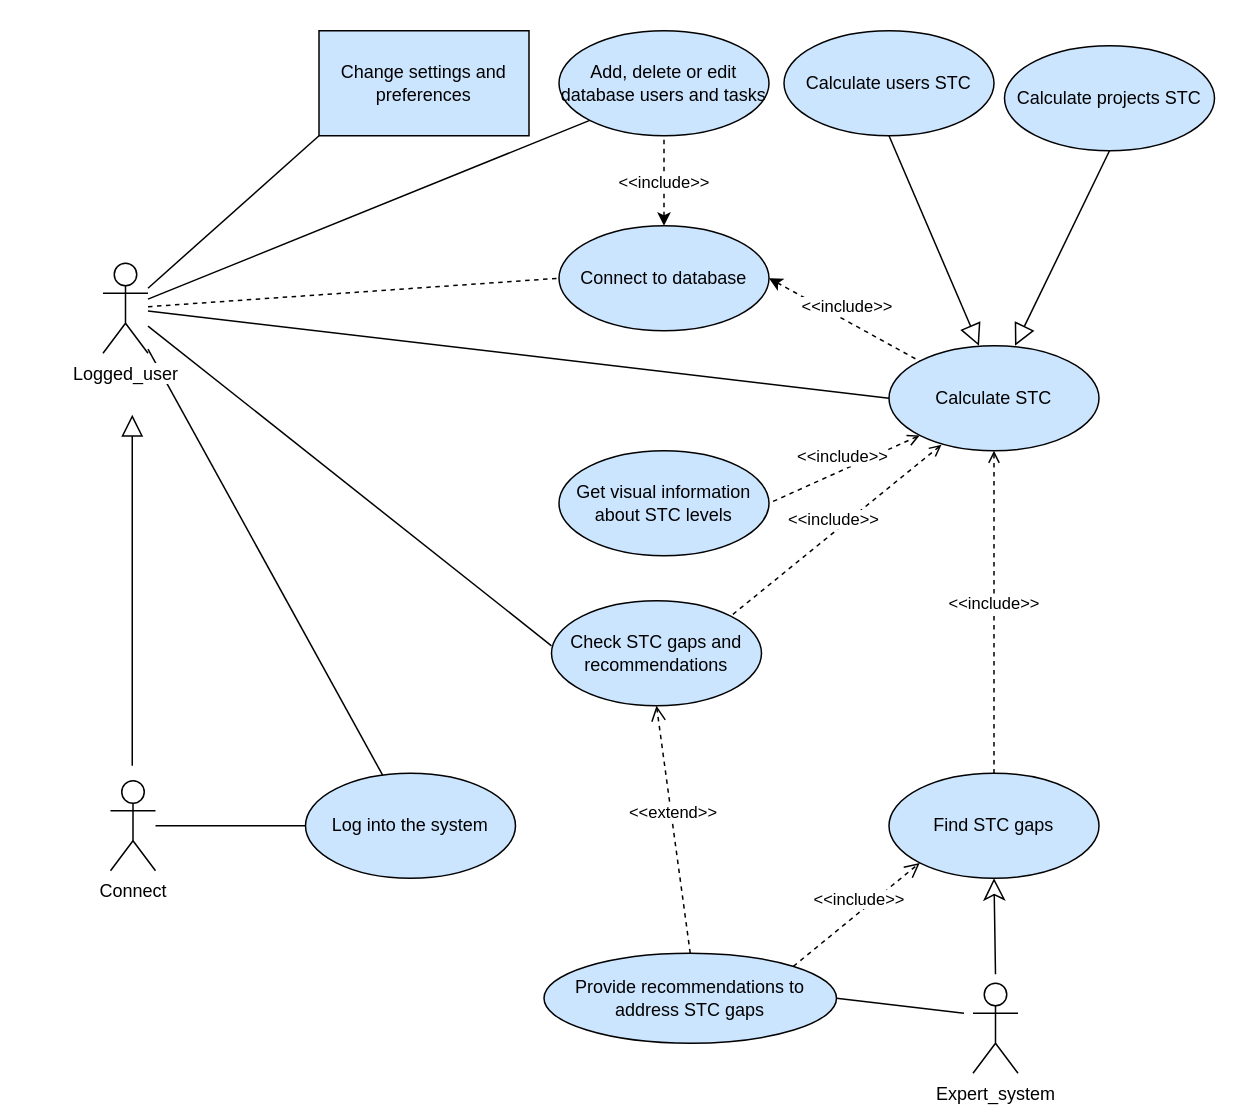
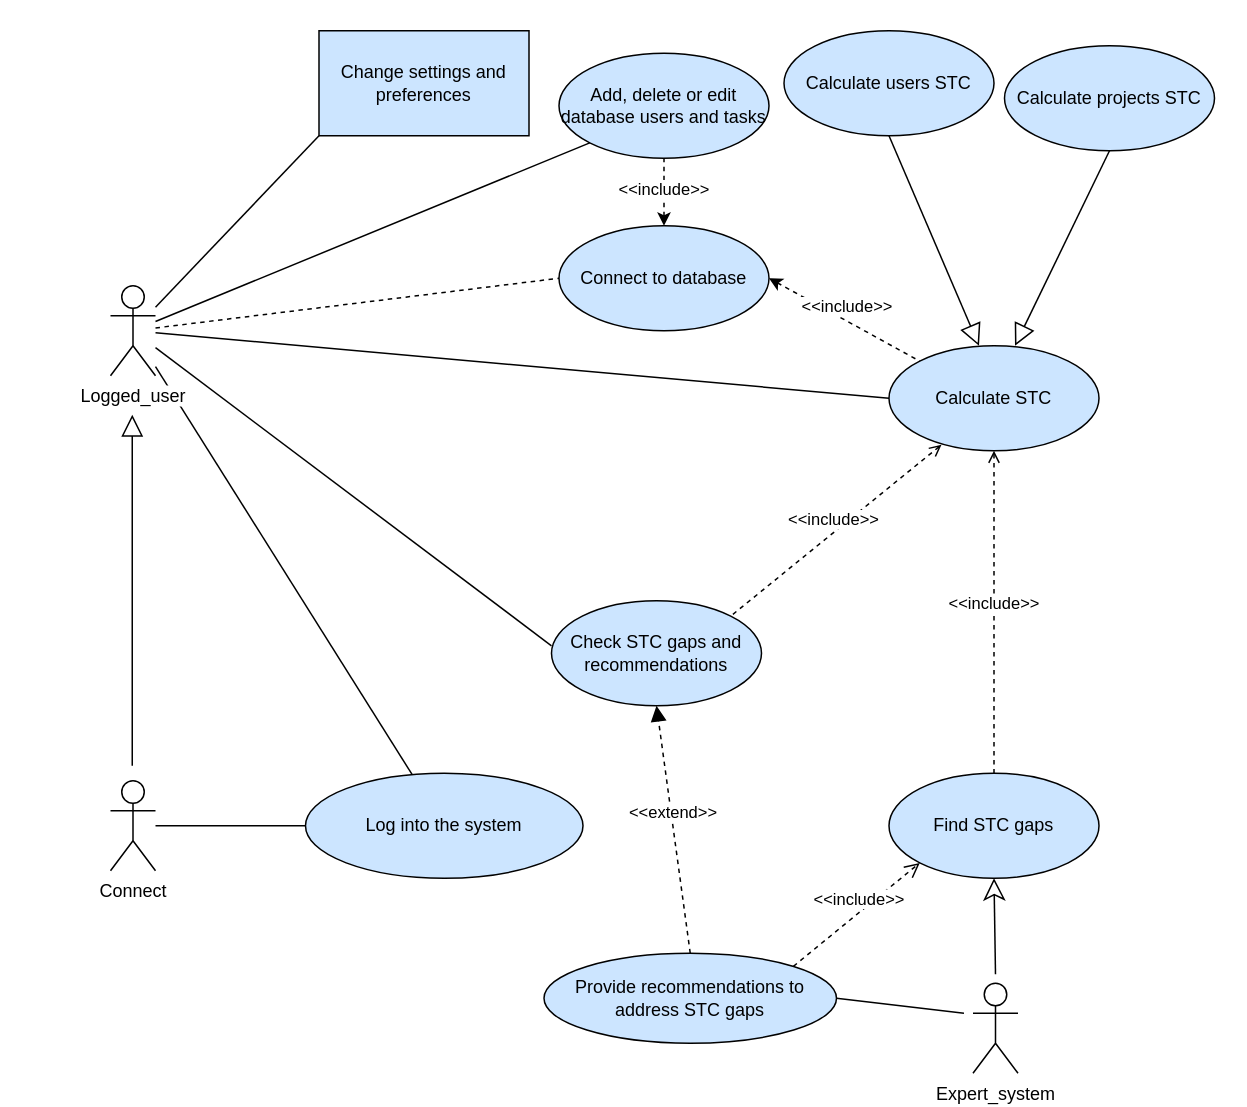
  <mxCell id="0" />
  <mxCell id="1" parent="0" />
  <mxCell id="2" value="" style="edgeStyle=orthogonalEdgeStyle;rounded=0;orthogonalLoop=1;jettySize=auto;html=1;endArrow=none;endFill=0;" edge="1" parent="1" source="4" target="5"><mxGeometry relative="1" as="geometry" /></mxCell>
  <mxCell id="3" style="edgeStyle=none;rounded=0;orthogonalLoop=1;jettySize=auto;html=1;endArrow=block;endFill=0;strokeWidth=1;endSize=12;" edge="1" parent="1"><mxGeometry relative="1" as="geometry"><mxPoint x="87.5" y="510" as="sourcePoint" /><mxPoint x="87.5" y="276" as="targetPoint" /></mxGeometry></mxCell>
  <mxCell id="4" value="Connect" style="shape=umlActor;verticalLabelPosition=bottom;labelBackgroundColor=#ffffff;verticalAlign=top;html=1;" vertex="1" parent="1"><mxGeometry x="73" y="520" width="30" height="60" as="geometry" /></mxCell>
- <mxCell id="5" value="Log into the system" style="ellipse;whiteSpace=wrap;html=1;fillColor=#CCE5FF;" vertex="1" parent="1"><mxGeometry x="203" y="515" width="140" height="70" as="geometry" /></mxCell>
+ <mxCell id="5" value="Log into the system" style="ellipse;whiteSpace=wrap;html=1;fillColor=#CCE5FF;" vertex="1" parent="1"><mxGeometry x="203" y="515" width="185" height="70" as="geometry" /></mxCell>
  <mxCell id="6" value="Connect to database" style="ellipse;whiteSpace=wrap;html=1;fillColor=#CCE5FF;" vertex="1" parent="1"><mxGeometry x="372" y="150" width="140" height="70" as="geometry" /></mxCell>
  <mxCell id="7" value="Calculate STC" style="ellipse;whiteSpace=wrap;html=1;fillColor=#CCE5FF;" vertex="1" parent="1"><mxGeometry x="592" y="230" width="140" height="70" as="geometry" /></mxCell>
- <mxCell id="8" value="Get visual information about STC levels" style="ellipse;whiteSpace=wrap;html=1;fillColor=#CCE5FF;" vertex="1" parent="1"><mxGeometry x="372" y="300" width="140" height="70" as="geometry" /></mxCell>
  <mxCell id="9" value="Check STC gaps and recommendations" style="ellipse;whiteSpace=wrap;html=1;fillColor=#CCE5FF;" vertex="1" parent="1"><mxGeometry x="367" y="400" width="140" height="70" as="geometry" /></mxCell>
  <mxCell id="10" value="Change settings and preferences" style="whiteSpace=wrap;html=1;fillColor=#CCE5FF;rounded=0;" vertex="1" parent="1"><mxGeometry x="212" y="20" width="140" height="70" as="geometry" /></mxCell>
  <mxCell id="11" value="Provide recommendations to address STC gaps" style="ellipse;whiteSpace=wrap;html=1;fillColor=#CCE5FF;" vertex="1" parent="1"><mxGeometry x="362" y="635" width="195" height="60" as="geometry" /></mxCell>
  <mxCell id="12" style="edgeStyle=none;rounded=0;orthogonalLoop=1;jettySize=auto;html=1;entryX=1;entryY=0.5;entryDx=0;entryDy=0;endArrow=none;endFill=0;" edge="1" parent="1" target="11"><mxGeometry relative="1" as="geometry"><mxPoint x="642" y="675" as="sourcePoint" /></mxGeometry></mxCell>
  <mxCell id="13" style="edgeStyle=none;rounded=0;orthogonalLoop=1;jettySize=auto;html=1;entryX=0.5;entryY=1;entryDx=0;entryDy=0;startArrow=none;startFill=0;endArrow=classic;endFill=0;endSize=12;strokeWidth=1;exitX=0.5;exitY=-0.1;exitDx=0;exitDy=0;exitPerimeter=0;" edge="1" parent="1" source="14" target="15"><mxGeometry relative="1" as="geometry" /></mxCell>
  <mxCell id="14" value="Expert_system" style="shape=umlActor;verticalLabelPosition=bottom;labelBackgroundColor=#ffffff;verticalAlign=top;html=1;" vertex="1" parent="1"><mxGeometry x="648" y="655" width="30" height="60" as="geometry" /></mxCell>
  <mxCell id="15" value="Find STC gaps" style="ellipse;whiteSpace=wrap;html=1;fillColor=#CCE5FF;" vertex="1" parent="1"><mxGeometry x="592" y="515" width="140" height="70" as="geometry" /></mxCell>
  <mxCell id="16" value="" style="rounded=0;orthogonalLoop=1;jettySize=auto;html=1;entryX=0;entryY=1;entryDx=0;entryDy=0;endArrow=none;endFill=0;" edge="1" parent="1" source="22" target="10"><mxGeometry relative="1" as="geometry"><mxPoint x="272" y="210" as="targetPoint" /></mxGeometry></mxCell>
  <mxCell id="17" style="edgeStyle=none;rounded=0;orthogonalLoop=1;jettySize=auto;html=1;entryX=0;entryY=0.5;entryDx=0;entryDy=0;endArrow=none;endFill=0;" edge="1" parent="1" source="22" target="7"><mxGeometry relative="1" as="geometry" /></mxCell>
  <mxCell id="18" style="edgeStyle=none;rounded=0;orthogonalLoop=1;jettySize=auto;html=1;endArrow=none;endFill=0;" edge="1" parent="1" source="22" target="5"><mxGeometry relative="1" as="geometry" /></mxCell>
  <mxCell id="19" style="edgeStyle=none;rounded=0;orthogonalLoop=1;jettySize=auto;html=1;entryX=0;entryY=0.5;entryDx=0;entryDy=0;endArrow=none;endFill=0;dashed=1;" edge="1" parent="1" source="22" target="6"><mxGeometry relative="1" as="geometry" /></mxCell>
  <mxCell id="20" style="edgeStyle=none;rounded=0;orthogonalLoop=1;jettySize=auto;html=1;endArrow=none;endFill=0;entryX=0;entryY=0.429;entryDx=0;entryDy=0;entryPerimeter=0;" edge="1" parent="1" source="22" target="9"><mxGeometry relative="1" as="geometry"><mxPoint x="292" y="440" as="targetPoint" /></mxGeometry></mxCell>
  <mxCell id="21" style="edgeStyle=none;rounded=0;orthogonalLoop=1;jettySize=auto;html=1;entryX=0;entryY=1;entryDx=0;entryDy=0;endArrow=none;endFill=0;endSize=12;strokeWidth=1;" edge="1" parent="1" source="22" target="27"><mxGeometry relative="1" as="geometry" /></mxCell>
- <mxCell id="22" value="Logged_user" style="shape=umlActor;verticalLabelPosition=bottom;labelBackgroundColor=#ffffff;verticalAlign=top;html=1;" vertex="1" parent="1"><mxGeometry x="68" y="175" width="30" height="60" as="geometry" /></mxCell>
+ <mxCell id="22" value="Logged_user" style="shape=umlActor;verticalLabelPosition=bottom;labelBackgroundColor=#ffffff;verticalAlign=top;html=1;" vertex="1" parent="1"><mxGeometry x="73" y="190" width="30" height="60" as="geometry" /></mxCell>
  <mxCell id="23" value="&amp;lt;&amp;lt;include&amp;gt;&amp;gt;" style="html=1;verticalAlign=bottom;endArrow=none;dashed=1;endSize=8;entryX=0.5;entryY=0;entryDx=0;entryDy=0;startArrow=open;startFill=0;endFill=0;" edge="1" parent="1" target="15"><mxGeometry x="0.03" relative="1" as="geometry"><mxPoint x="662" y="300" as="sourcePoint" /><mxPoint x="652" y="420" as="targetPoint" /><mxPoint as="offset" /></mxGeometry></mxCell>
  <mxCell id="24" value="&amp;lt;&amp;lt;include&amp;gt;&amp;gt;" style="html=1;verticalAlign=bottom;endArrow=open;dashed=1;endSize=8;exitX=1;exitY=0;exitDx=0;exitDy=0;entryX=0;entryY=1;entryDx=0;entryDy=0;" edge="1" parent="1" source="11" target="15"><mxGeometry x="0.03" relative="1" as="geometry"><mxPoint x="537" y="400" as="sourcePoint" /><mxPoint x="552" y="615" as="targetPoint" /><mxPoint as="offset" /></mxGeometry></mxCell>
  <mxCell id="25" value="&amp;lt;&amp;lt;include&amp;gt;&amp;gt;" style="html=1;verticalAlign=bottom;endArrow=none;dashed=1;endSize=8;exitX=1;exitY=0.5;exitDx=0;exitDy=0;entryX=0;entryY=0;entryDx=0;entryDy=0;startArrow=classic;startFill=1;endFill=0;" edge="1" parent="1" source="6" target="7"><mxGeometry x="0.03" relative="1" as="geometry"><mxPoint x="742" y="135" as="sourcePoint" /><mxPoint x="592" y="190" as="targetPoint" /><mxPoint as="offset" /></mxGeometry></mxCell>
- <mxCell id="26" value="&amp;lt;&amp;lt;extend&amp;gt;&amp;gt;" style="html=1;verticalAlign=bottom;endArrow=open;dashed=1;endSize=8;exitX=0.5;exitY=0;exitDx=0;exitDy=0;entryX=0.5;entryY=1;entryDx=0;entryDy=0;" edge="1" parent="1" source="11" target="9"><mxGeometry x="0.03" relative="1" as="geometry"><mxPoint x="449.533" y="566.966" as="sourcePoint" /><mxPoint x="532.003" y="519.999" as="targetPoint" /><mxPoint as="offset" /></mxGeometry></mxCell>
- <mxCell id="27" value="Add, delete or edit database users and tasks" style="ellipse;whiteSpace=wrap;html=1;fillColor=#CCE5FF;" vertex="1" parent="1"><mxGeometry x="372" y="20" width="140" height="70" as="geometry" /></mxCell>
+ <mxCell id="26" value="&amp;lt;&amp;lt;extend&amp;gt;&amp;gt;" style="html=1;verticalAlign=bottom;endArrow=block;dashed=1;endSize=8;exitX=0.5;exitY=0;exitDx=0;exitDy=0;entryX=0.5;entryY=1;entryDx=0;entryDy=0;" edge="1" parent="1" source="11" target="9"><mxGeometry x="0.03" relative="1" as="geometry"><mxPoint x="449.533" y="566.966" as="sourcePoint" /><mxPoint x="532.003" y="519.999" as="targetPoint" /><mxPoint as="offset" /></mxGeometry></mxCell>
+ <mxCell id="27" value="Add, delete or edit database users and tasks" style="ellipse;whiteSpace=wrap;html=1;fillColor=#CCE5FF;" vertex="1" parent="1"><mxGeometry x="372" y="35" width="140" height="70" as="geometry" /></mxCell>
  <mxCell id="28" value="&amp;lt;&amp;lt;include&amp;gt;&amp;gt;" style="html=1;verticalAlign=bottom;endArrow=none;dashed=1;endSize=8;exitX=0.5;exitY=0;exitDx=0;exitDy=0;entryX=0.5;entryY=1;entryDx=0;entryDy=0;startArrow=classic;startFill=1;endFill=0;" edge="1" parent="1" source="6" target="27"><mxGeometry x="-0.333" relative="1" as="geometry"><mxPoint x="546.5" y="90" as="sourcePoint" /><mxPoint x="647.003" y="145.251" as="targetPoint" /><mxPoint as="offset" /></mxGeometry></mxCell>
  <mxCell id="29" value="Calculate users STC" style="ellipse;whiteSpace=wrap;html=1;fillColor=#CCE5FF;" vertex="1" parent="1"><mxGeometry x="522" y="20" width="140" height="70" as="geometry" /></mxCell>
  <mxCell id="30" value="Calculate projects STC" style="ellipse;whiteSpace=wrap;html=1;fillColor=#CCE5FF;" vertex="1" parent="1"><mxGeometry x="669" y="30" width="140" height="70" as="geometry" /></mxCell>
  <mxCell id="31" style="edgeStyle=none;rounded=0;orthogonalLoop=1;jettySize=auto;html=1;endArrow=block;endFill=0;strokeWidth=1;endSize=12;exitX=0.5;exitY=1;exitDx=0;exitDy=0;" edge="1" parent="1" source="29"><mxGeometry relative="1" as="geometry"><mxPoint x="692" y="284" as="sourcePoint" /><mxPoint x="652" y="230" as="targetPoint" /></mxGeometry></mxCell>
  <mxCell id="32" style="edgeStyle=none;rounded=0;orthogonalLoop=1;jettySize=auto;html=1;endArrow=block;endFill=0;strokeWidth=1;endSize=12;exitX=0.5;exitY=1;exitDx=0;exitDy=0;" edge="1" parent="1" source="30"><mxGeometry relative="1" as="geometry"><mxPoint x="672" y="100" as="sourcePoint" /><mxPoint x="676" y="230" as="targetPoint" /></mxGeometry></mxCell>
  <mxCell id="33" value="&amp;lt;&amp;lt;include&amp;gt;&amp;gt;" style="html=1;verticalAlign=bottom;endArrow=none;dashed=1;endSize=8;exitX=0.25;exitY=0.943;exitDx=0;exitDy=0;entryX=1;entryY=0;entryDx=0;entryDy=0;startArrow=open;startFill=0;endFill=0;exitPerimeter=0;" edge="1" parent="1" source="7" target="9"><mxGeometry x="0.03" relative="1" as="geometry"><mxPoint x="562" y="210" as="sourcePoint" /><mxPoint x="562" y="425" as="targetPoint" /><mxPoint as="offset" /></mxGeometry></mxCell>
- <mxCell id="34" value="&amp;lt;&amp;lt;include&amp;gt;&amp;gt;" style="html=1;verticalAlign=bottom;endArrow=none;dashed=1;endSize=8;entryX=1;entryY=0.5;entryDx=0;entryDy=0;startArrow=open;startFill=0;endFill=0;exitX=0;exitY=1;exitDx=0;exitDy=0;" edge="1" parent="1" source="7" target="8"><mxGeometry x="0.03" relative="1" as="geometry"><mxPoint x="602" y="280" as="sourcePoint" /><mxPoint x="501.497" y="460.251" as="targetPoint" /><mxPoint as="offset" /></mxGeometry></mxCell>
  <mxCell id="35" value="&amp;nbsp;&amp;nbsp; " style="text;html=1;strokeColor=none;fillColor=none;align=center;verticalAlign=middle;whiteSpace=wrap;rounded=0;fontSize=13;" vertex="1" parent="1"><mxGeometry x="20" y="695" width="40" height="20" as="geometry" /></mxCell>
